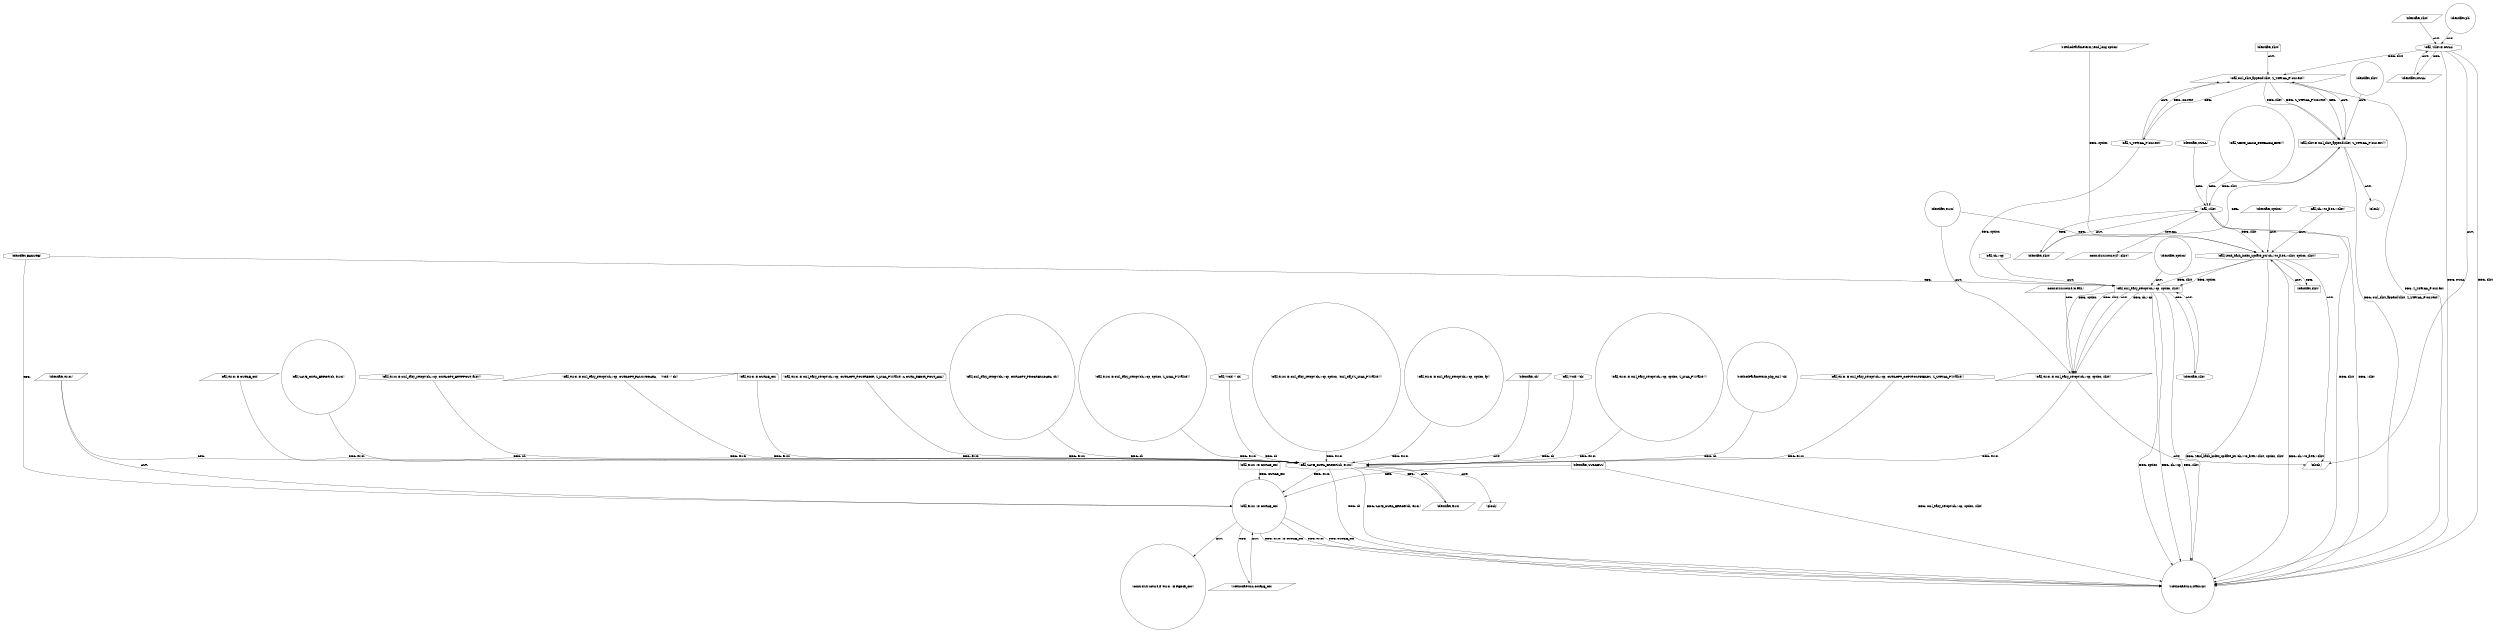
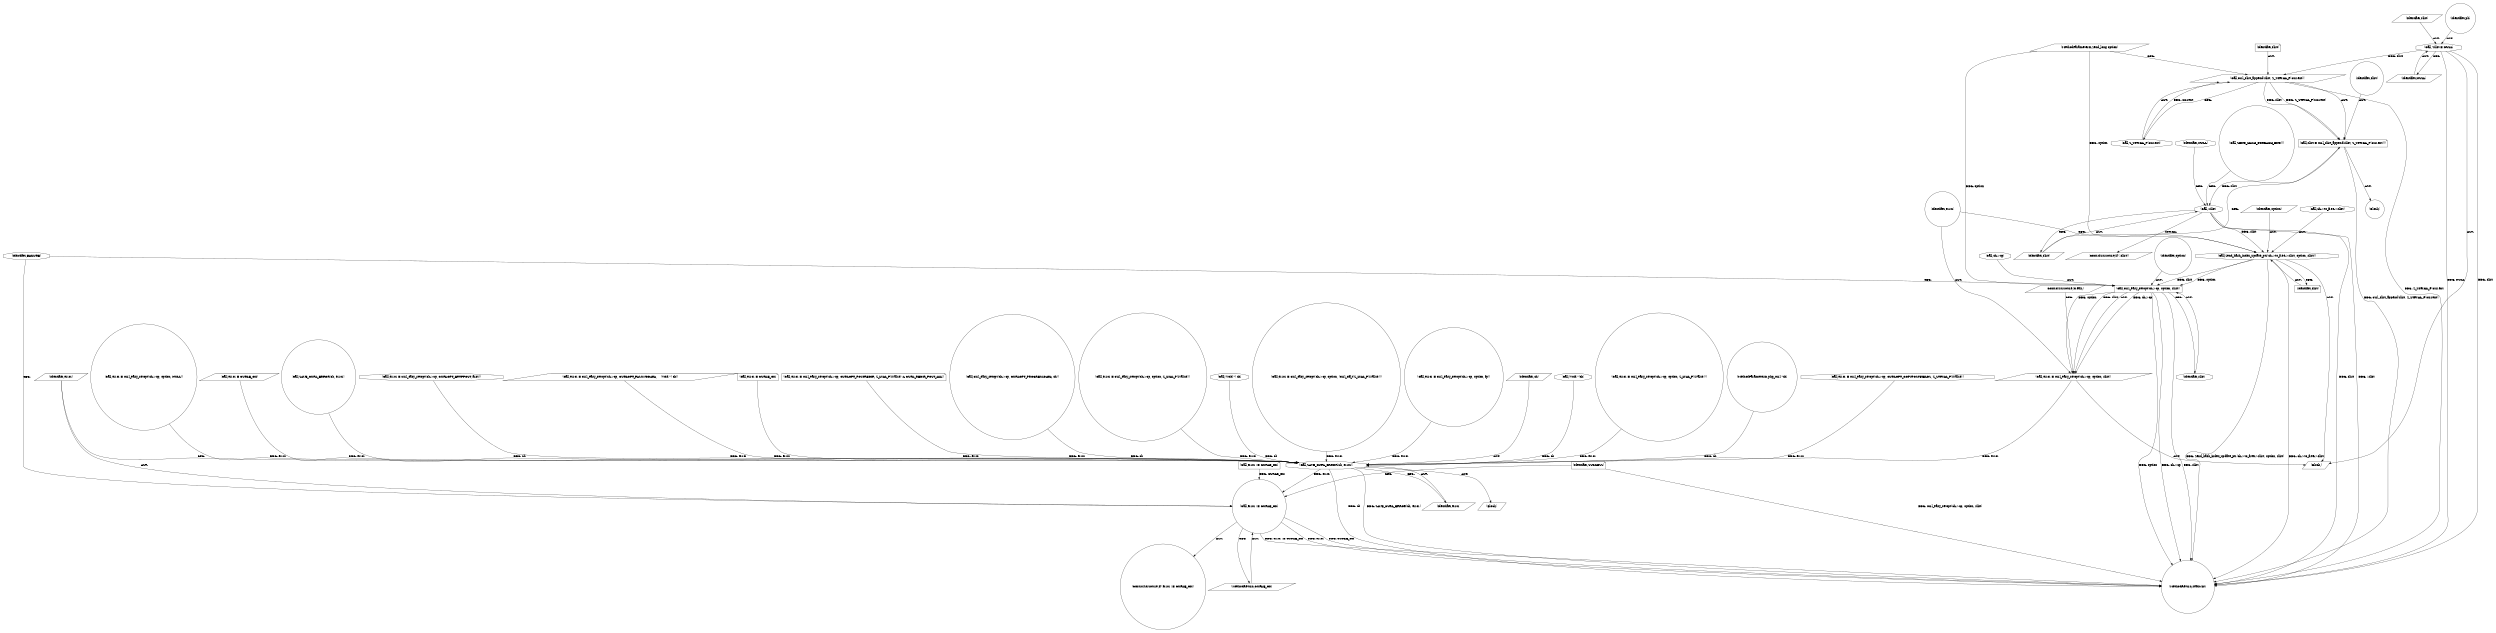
  digraph {
    node [shape=parallelogram]
    n1 [label="(Call,*slist = NULL)" shape=octagon]
    n2 [label="(Call,curl_slist_append(slist, Z_STRVAL_P(current)))"]
    n3 [label="(Block,)"]
    n4 [label="(Identifier,NULL)"]
    n5 [label="(MethodReturn,static int)" shape=circle]
    n6 [label="(Call,slist = curl_slist_append(slist, Z_STRVAL_P(current)))" shape=note]
    n7 [label="(Call,Z_STRVAL_P(current))" shape=octagon]
    n8 [label="(Call,!slist)" shape=octagon]
    n9 [label="(Block,)" shape=circle]
    n10 [label="(Call,zend_hash_index_update_ptr(ch->to_free->slist, option, slist))" shape=octagon]
    n11 [label="(Identifier,slist)"]
    n12 [label="(ControlStructure,if (!slist))"]
    n13 [label="(Call,curl_easy_setopt(ch->cp, option, slist))" shape=note]
    n14 [label="(Identifier,slist)" shape=note]
    n15 [label="(Call,error = curl_easy_setopt(ch->cp, option, slist))"]
    n16 [label="(Identifier,slist)" shape=octagon]
    n17 [label="(Call,SAVE_CURL_ERROR(ch, error))" shape=octagon]
    n18 [label="(Call,error != CURLE_OK)" shape=circle]
    n19 [label="(Block,)"]
    n20 [label="(Identifier,error)"]
-   n21 [label="(ControlStructure,if (error != REDIR_OK))" shape=circle]
+   n21 [label="(ControlStructure,if (error != CURLE_OK))" shape=circle]
    n22 [label="(MethodReturn,CURLE_OK)"]
    n23 [label="(Call,ch->to_free->slist)" shape=octagon]
    n24 [label="(Identifier,option)" shape=circle]
    n25 [label="(Call,error = curl_easy_setopt(ch->cp, CURLOPT_POSTREDIR, Z_LVAL_P(zvalue) & CURL_REDIR_POST_ALL))" shape=note]
    n26 [label="(Call,curl_easy_setopt(ch->cp, CURLOPT_PROGRESSDATA, ch))" shape=circle]
    n27 [label="(Call,error != CURLE_OK)" shape=note]
    n28 [label="(Call,error = curl_easy_setopt(ch->cp, option, Z_LVAL_P(zvalue)))" shape=circle]
    n29 [label="(Call,(void *) ch)" shape=octagon]
    n30 [label="(Call,error = curl_easy_setopt(ch->cp, option, (curl_off_t)Z_LVAL_P(zvalue)))" shape=circle]
    n31 [label="(Identifier,NULL)" shape=octagon]
    n32 [label="(Identifier,error)"]
    n33 [label="(Call,ch->cp)" shape=octagon]
    n34 [label="(Call,error = curl_easy_setopt(ch->cp, option, fp))" shape=circle]
    n35 [label="(Identifier,ch)"]
    n36 [label="(Call,(void *)ch)" shape=octagon]
    n37 [label="(Identifier,SUCCESS)" shape=note]
    n38 [label="(Call,error = curl_easy_setopt(ch->cp, option, Z_LVAL_P(zvalue)))" shape=circle]
    n39 [label="(MethodParameterIn,php_curl *ch)" shape=circle]
    n40 [label="(Identifier,slist)" shape=note]
    n41 [label="(Call,ZEND_HASH_FOREACH_END())" shape=circle]
    n42 [label="(Call,error = curl_easy_setopt(ch->cp, CURLOPT_COPYPOSTFIELDS, Z_STRVAL_P(zvalue)))" shape=octagon]
    n43 [label="(Identifier,FAILURE)" shape=octagon]
    n44 [label="(Identifier,error)" shape=circle]
    n45 [label="(ControlStructure,break;)"]
    n46 [label="(MethodParameterIn,zend_long option)"]
+   n47 [label="(Call,error = curl_easy_setopt(ch->cp, option, NULL))" shape=circle]
    n48 [label="(Call,error = CURLE_OK)"]
    n49 [label="(Identifier,slist)"]
    n50 [label="(Call,SAVE_CURL_ERROR(ch, error))" shape=circle]
    n51 [label="(Call,error = curl_easy_setopt(ch->cp, CURLOPT_HTTPPOST, first))" shape=octagon]
    n52 [label="(Identifier,slist)" shape=circle]
    n53 [label="(Identifier,option)"]
    n54 [label="(Call,error = CURLE_OK)" shape=note]
    n55 [label="(Identifier,ph)" shape=circle]
    n56 [label="(Call,error = curl_easy_setopt(ch->cp, CURLOPT_PASSWDDATA,     (void *) ch))"]
    n1 -> n2 [label="DDG: slist"]
    n1 -> n3 [label="AST: "]
    n1 -> n4 [label="CFG: "]
    n1 -> n5 [label="DDG: NULL"]
    n1 -> n5 [label="DDG: slist"]
    n2 -> n5 [label="DDG: Z_STRVAL_P(current)"]
    n2 -> n6 [label="AST: "]
    n2 -> n6 [label="DDG: slist"]
    n2 -> n6 [label="DDG: Z_STRVAL_P(current)"]
    n2 -> n7 [label="CFG: "]
    n4 -> n1 [label="AST: "]
-   n6 -> n2 [label="CFG: "]
+   n46 -> n2 [label="CFG: "]
    n6 -> n5 [label="DDG: curl_slist_append(slist, Z_STRVAL_P(current))"]
    n6 -> n8 [label="DDG: slist"]
    n6 -> n9 [label="AST: "]
    n7 -> n2 [label="AST: "]
    n7 -> n2 [label="DDG: current"]
    n8 -> n5 [label="DDG: slist"]
    n8 -> n5 [label="DDG: !slist"]
    n8 -> n10 [label="DDG: slist"]
    n8 -> n11 [label="CFG: "]
    n8 -> n12 [label="STRVAL: "]
    n10 -> n3 [label="AST: "]
    n10 -> n5 [label="DDG: zend_hash_index_update_ptr(ch->to_free->slist, option, slist)"]
    n10 -> n5 [label="DDG: ch->to_free->slist"]
    n10 -> n13 [label="DDG: option"]
    n10 -> n13 [label="DDG: slist"]
    n10 -> n14 [label="CFG: "]
    n11 -> n6 [label="CFG: "]
    n11 -> n8 [label="AST: "]
    n13 -> n5 [label="DDG: slist"]
    n13 -> n5 [label="DDG: option"]
    n13 -> n5 [label="DDG: ch->cp"]
    n13 -> n15 [label="AST: "]
    n13 -> n15 [label="DDG: ch->cp"]
    n13 -> n15 [label="DDG: option"]
    n13 -> n15 [label="DDG: slist"]
    n13 -> n16 [label="CFG: "]
    n14 -> n10 [label="AST: "]
    n15 -> n3 [label="AST: "]
    n15 -> n17 [label="DDG: error"]
    n16 -> n13 [label="AST: "]
    n17 -> n5 [label="DDG: ch"]
    n17 -> n5 [label="DDG: SAVE_CURL_ERROR(ch, error)"]
    n17 -> n18 [label="DDG: error"]
    n17 -> n19 [label="AST: "]
    n17 -> n20 [label="CFG: "]
    n18 -> n5 [label="DDG: error"]
    n18 -> n5 [label="DDG: CURLE_OK"]
    n18 -> n5 [label="DDG: error != CURLE_OK"]
    n18 -> n21 [label="AST: "]
    n18 -> n22 [label="CFG: "]
    n20 -> n17 [label="AST: "]
    n22 -> n18 [label="AST: "]
    n23 -> n10 [label="AST: "]
    n24 -> n13 [label="AST: "]
    n25 -> n17 [label="DDG: error"]
    n26 -> n17 [label="DDG: ch"]
    n27 -> n18 [label="DDG: CURLE_OK"]
    n28 -> n17 [label="DDG: error"]
    n29 -> n17 [label="DDG: ch"]
    n30 -> n17 [label="DDG: error"]
    n31 -> n8 [label="CFG: "]
    n32 -> n17 [label="CFG: "]
    n32 -> n18 [label="AST: "]
    n33 -> n13 [label="AST: "]
    n34 -> n17 [label="DDG: error"]
    n35 -> n17 [label="AST: "]
    n36 -> n17 [label="DDG: ch"]
    n37 -> n5 [label="DDG: curl_easy_setopt(ch->cp, option, slist)"]
    n37 -> n18 [label="CFG: "]
    n38 -> n17 [label="DDG: error"]
    n39 -> n17 [label="DDG: ch"]
    n40 -> n2 [label="AST: "]
    n41 -> n8 [label="CFG: "]
    n42 -> n17 [label="DDG: error"]
    n43 -> n13 [label="CFG: "]
    n43 -> n18 [label="CFG: "]
    n44 -> n10 [label="CFG: "]
    n44 -> n15 [label="AST: "]
    n45 -> n15 [label="CFG: "]
    n46 -> n10 [label="DDG: option"]
-   n7 -> n13 [label="DDG: option"]
+   n46 -> n13 [label="DDG: option"]
+   n47 -> n17 [label="DDG: error"]
    n48 -> n17 [label="DDG: error"]
    n49 -> n1 [label="AST: "]
    n50 -> n17 [label="DDG: ch"]
    n51 -> n17 [label="DDG: error"]
    n52 -> n6 [label="AST: "]
    n53 -> n10 [label="AST: "]
    n54 -> n17 [label="DDG: error"]
    n55 -> n1 [label="AST: "]
    n56 -> n17 [label="DDG: error"]
  }
